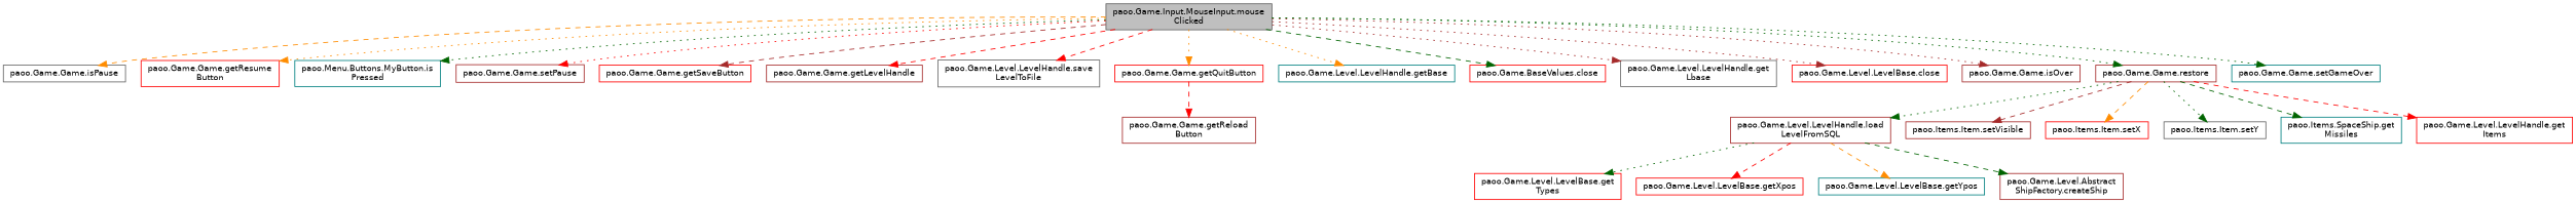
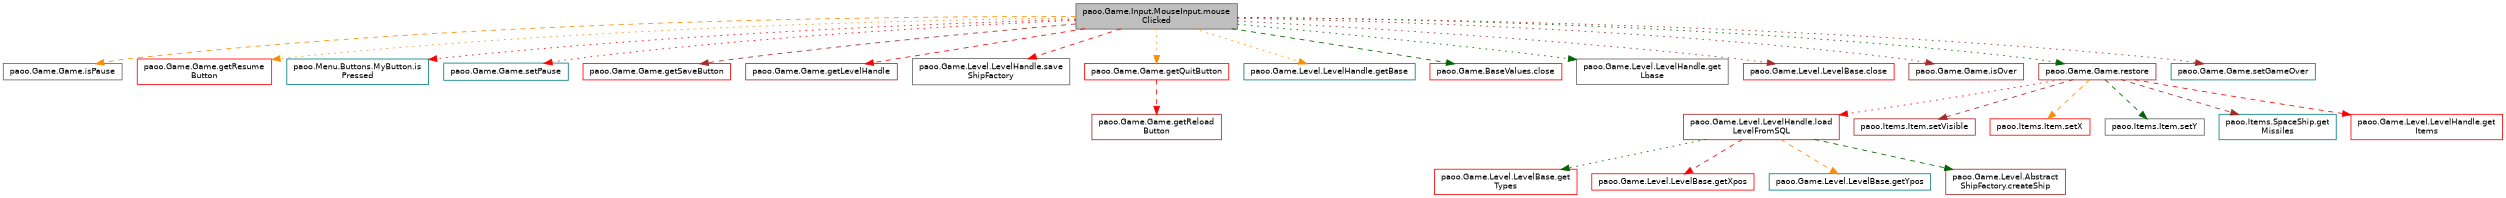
  digraph {
    rankdir=TB
    node [color=red fillcolor=white fontname=Helvetica fontsize=10 shape=record style=filled]
    edge [color=red fontname=Helvetica fontsize=10 labelfontname=Helvetica labelfontsize=10 style=dashed]
    n1 [color=gray40 fillcolor=grey75 fontcolor=black height=0.2 label="paoo.Game.Input.MouseInput.mouse\lClicked" width=0.4]
    n2 [color=gray40 height=0.2 label="paoo.Game.Game.isPause" width=0.4]
    n3 [height=0.2 label="paoo.Game.Game.getResume\lButton" width=0.4]
    n4 [color=teal height=0.2 label="paoo.Menu.Buttons.MyButton.is\lPressed" width=0.4]
-   n5 [color=brown height=0.2 label="paoo.Game.Game.setPause" width=0.4]
+   n5 [color=teal height=0.2 label="paoo.Game.Game.setPause" width=0.4]
    n6 [height=0.2 label="paoo.Game.Game.getSaveButton" width=0.4]
    n7 [color=brown height=0.2 label="paoo.Game.Game.getLevelHandle" width=0.4]
-   n8 [color=gray40 height=0.2 label="paoo.Game.Level.LevelHandle.save\lLevelToFile" width=0.4]
+   n8 [color=gray40 height=0.2 label="paoo.Game.Level.LevelHandle.save\lShipFactory" width=0.4]
    n9 [height=0.2 label="paoo.Game.Game.getQuitButton" width=0.4]
    n10 [color=teal height=0.2 label="paoo.Game.Level.LevelHandle.getBase" width=0.4]
    n11 [height=0.2 label="paoo.Game.BaseValues.close" width=0.4]
    n12 [color=gray40 height=0.2 label="paoo.Game.Level.LevelHandle.get\lLbase" width=0.4]
    n13 [height=0.2 label="paoo.Game.Level.LevelBase.close" width=0.4]
    n14 [color=brown height=0.2 label="paoo.Game.Game.isOver" width=0.4]
    n15 [color=brown height=0.2 label="paoo.Game.Game.restore" width=0.4]
    n16 [color=teal height=0.2 label="paoo.Game.Game.setGameOver" width=0.4]
    n17 [color=brown height=0.2 label="paoo.Game.Game.getReload\lButton" width=0.4]
    n18 [color=brown height=0.2 label="paoo.Game.Level.LevelHandle.load\lLevelFromSQL" width=0.4]
    n19 [color=brown height=0.2 label="paoo.Items.Item.setVisible" width=0.4]
    n20 [height=0.2 label="paoo.Items.Item.setX" width=0.4]
    n21 [color=gray40 height=0.2 label="paoo.Items.Item.setY" width=0.4]
    n22 [color=teal height=0.2 label="paoo.Items.SpaceShip.get\lMissiles" width=0.4]
    n23 [height=0.2 label="paoo.Game.Level.LevelHandle.get\lItems" width=0.4]
    n24 [height=0.2 label="paoo.Game.Level.LevelBase.get\lTypes" width=0.4]
    n25 [height=0.2 label="paoo.Game.Level.LevelBase.getXpos" width=0.4]
    n26 [color=teal height=0.2 label="paoo.Game.Level.LevelBase.getYpos" width=0.4]
    n27 [color=brown height=0.2 label="paoo.Game.Level.Abstract\lShipFactory.createShip" width=0.4]
    n1 -> n2 [color=darkorange]
    n1 -> n3 [color=darkorange style=dotted]
-   n1 -> n4 [color=darkgreen style=dotted]
+   n1 -> n4 [style=dotted]
    n1 -> n5 [style=dotted]
    n1 -> n6 [color=brown]
    n1 -> n7
    n1 -> n8
    n1 -> n9 [color=darkorange style=dotted]
    n1 -> n10 [color=darkorange style=dotted]
    n1 -> n11 [color=darkgreen]
-   n1 -> n12 [color=brown style=dotted]
+   n1 -> n12 [color=darkgreen style=dotted]
    n1 -> n13 [color=brown style=dotted]
    n1 -> n14 [color=brown style=dotted]
    n1 -> n15 [color=darkgreen style=dotted]
-   n1 -> n16 [color=darkgreen style=dotted]
+   n1 -> n16 [color=brown style=dotted]
    n9 -> n17
-   n15 -> n18 [color=darkgreen style=dotted]
+   n15 -> n18 [style=dotted]
    n15 -> n19 [color=brown]
    n15 -> n20 [color=darkorange]
-   n15 -> n21 [color=darkgreen style=dotted]
-   n15 -> n22 [color=darkgreen]
+   n15 -> n21 [color=darkgreen]
+   n15 -> n22 [color=brown]
    n15 -> n23
    n18 -> n24 [color=darkgreen style=dotted]
    n18 -> n25
    n18 -> n26 [color=darkorange]
    n18 -> n27 [color=darkgreen]
  }
